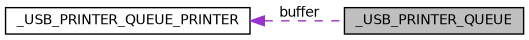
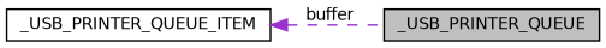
  digraph {
    rankdir=LR
    node [color=black fontname=Helvetica fontsize=10 shape=record style=filled]
    n1 [fillcolor=grey75 fontcolor=black height=0.2 label=_USB_PRINTER_QUEUE width=0.4]
-   n2 [fillcolor=white height=0.2 label=_USB_PRINTER_QUEUE_PRINTER width=0.4]
+   n2 [fillcolor=white height=0.2 label=_USB_PRINTER_QUEUE_ITEM width=0.4]
    n2 -> n1 [color=darkorchid3 dir=back fontname=Helvetica fontsize=10 label=" buffer" labelfontname=Helvetica labelfontsize=10 style=dashed]
  }
